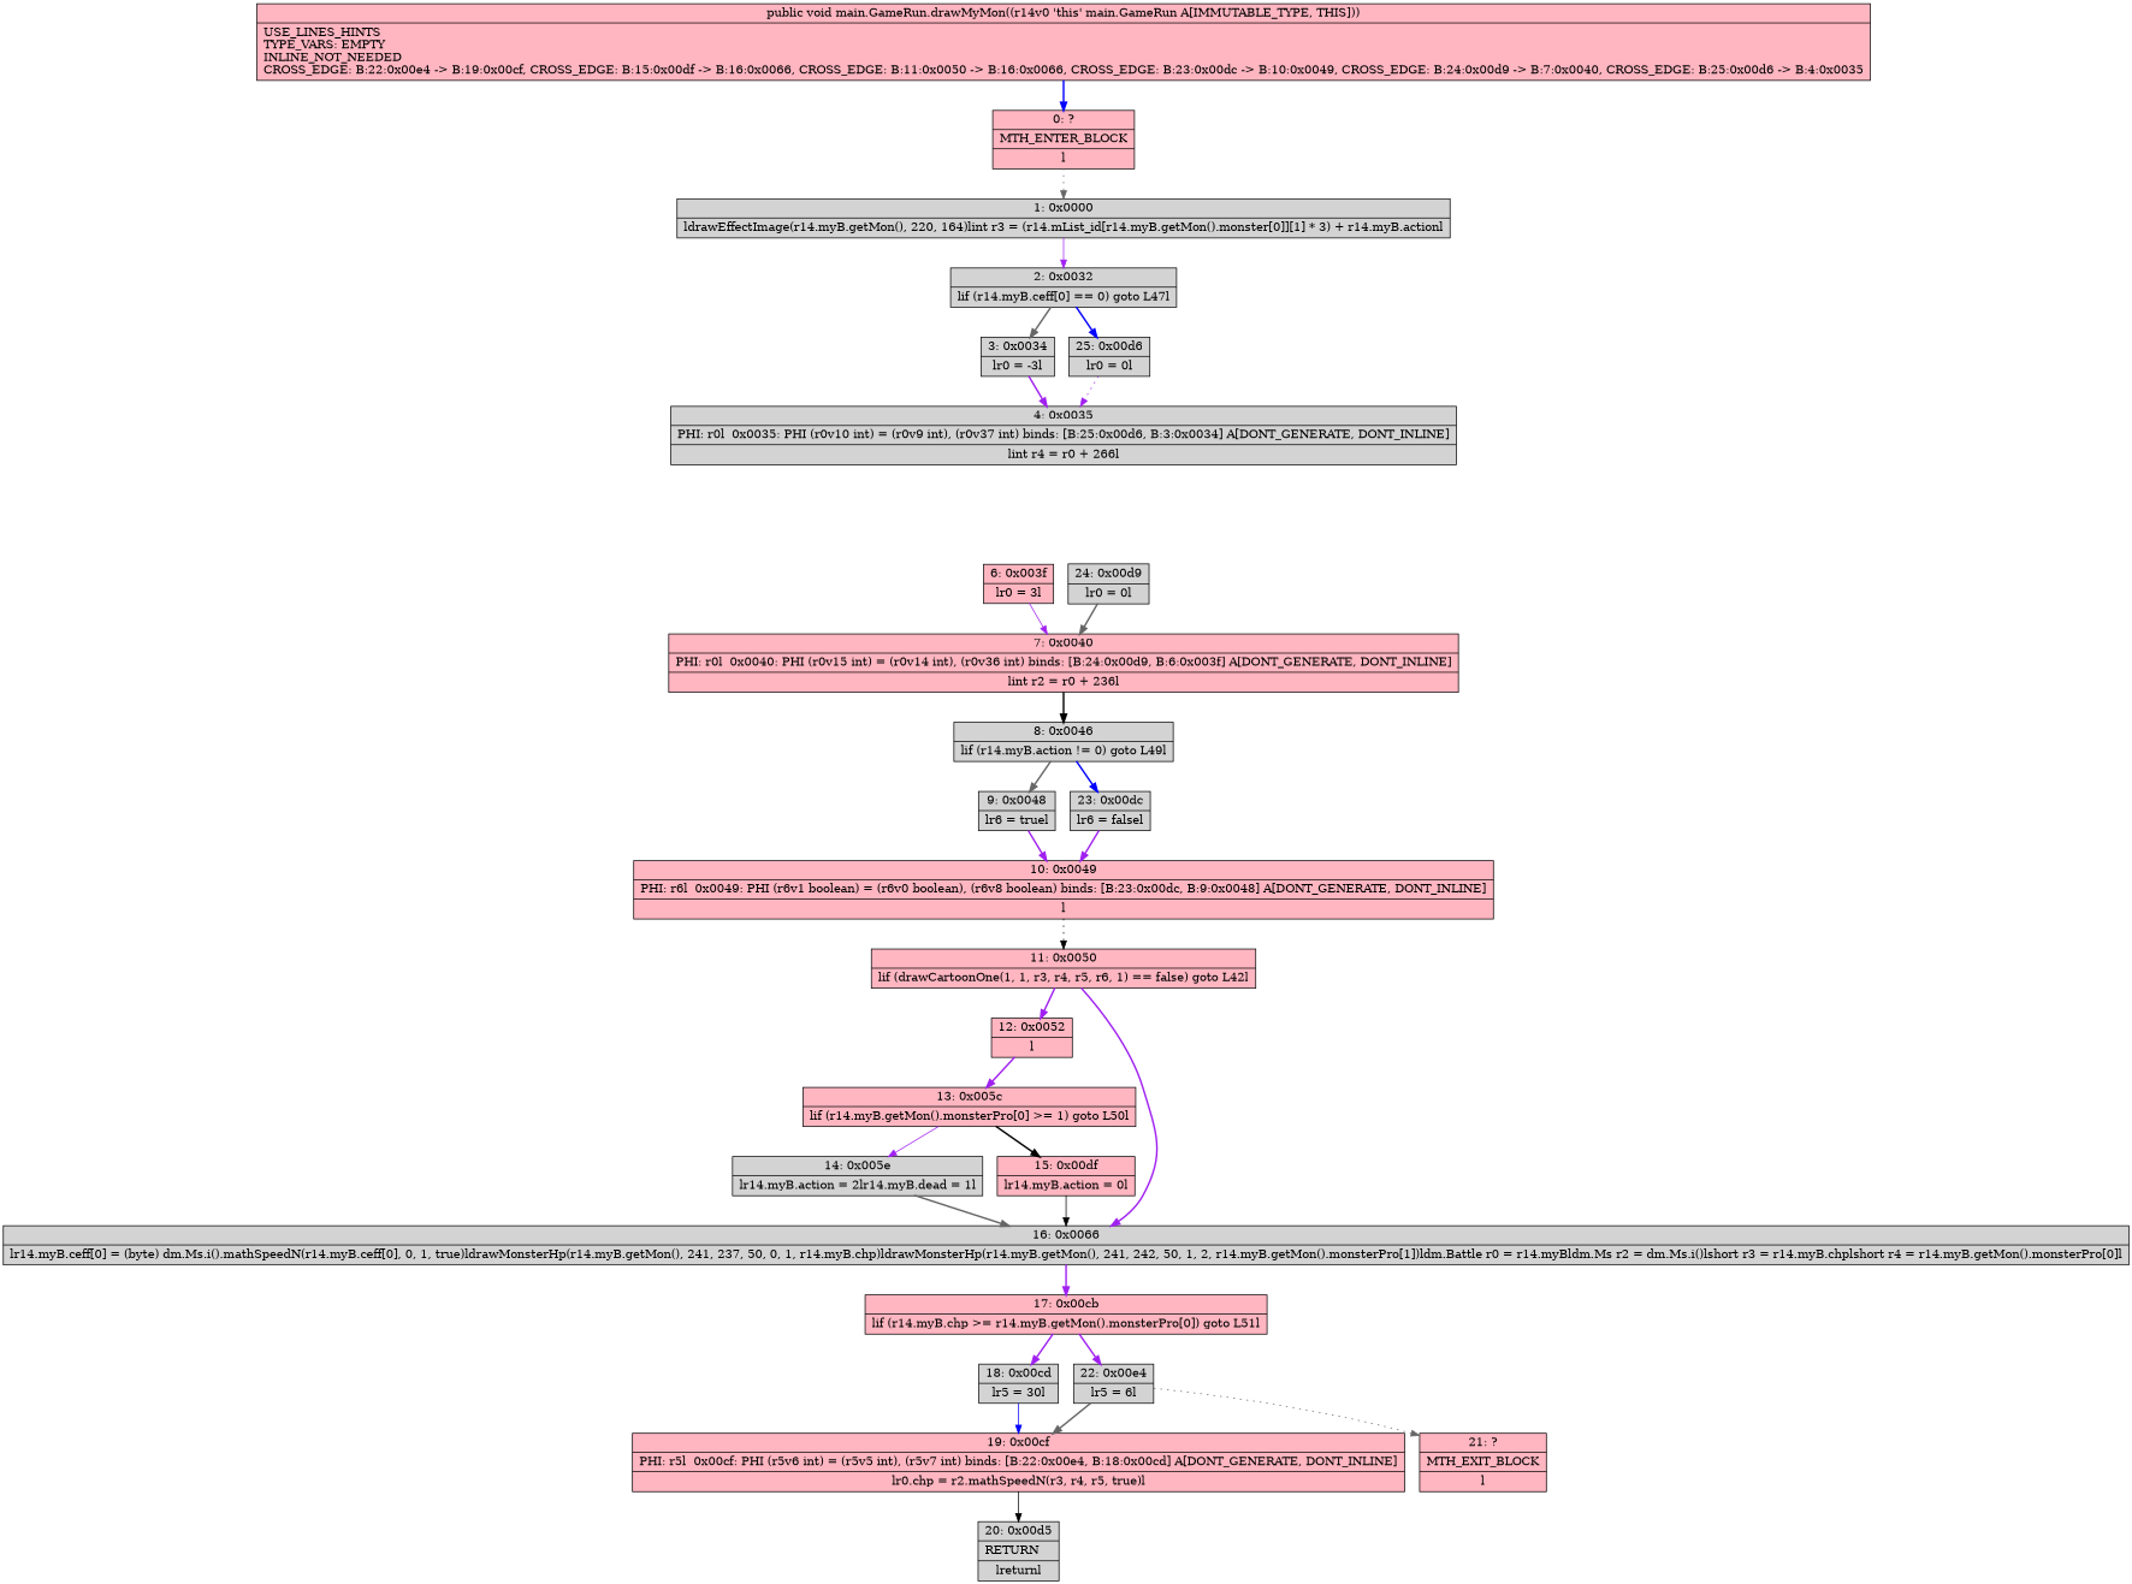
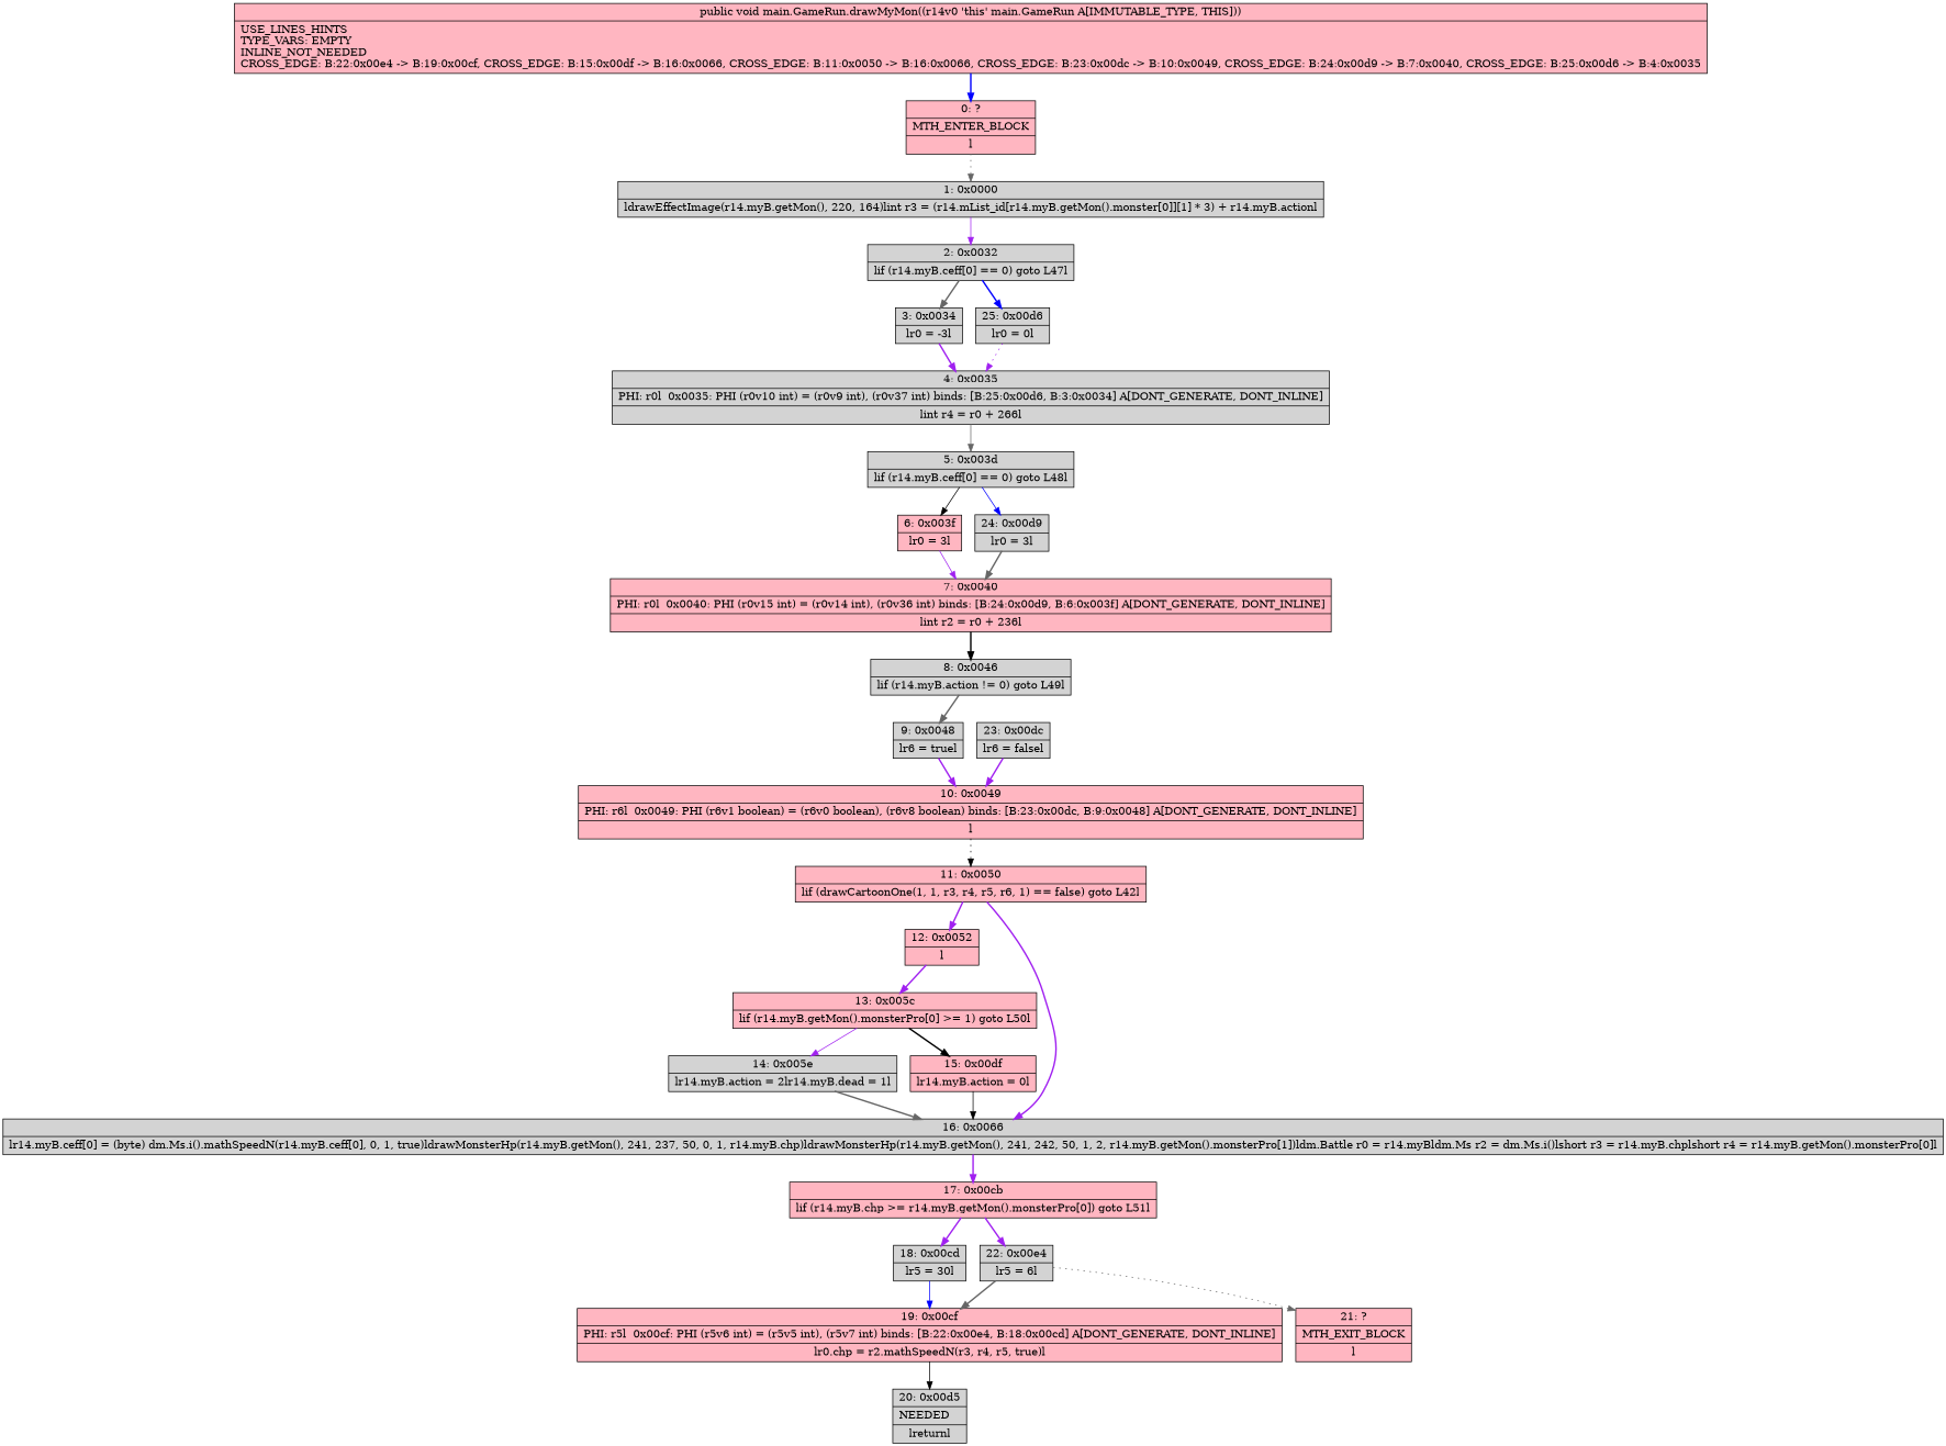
  digraph {
    node [fillcolor=lightgrey shape=record style=filled]
    edge [color=purple style=bold]
    n1 [fillcolor=lightpink label="{0\:\ ?|MTH_ENTER_BLOCK\l|l}"]
    n2 [label="{1\:\ 0x0000|ldrawEffectImage(r14.myB.getMon(), 220, 164)lint r3 = (r14.mList_id[r14.myB.getMon().monster[0]][1] * 3) + r14.myB.actionl}"]
    n3 [label="{2\:\ 0x0032|lif (r14.myB.ceff[0] == 0) goto L47l}"]
    n4 [label="{3\:\ 0x0034|lr0 = \-3l}"]
    n5 [label="{25\:\ 0x00d6|lr0 = 0l}"]
    n6 [label="{4\:\ 0x0035|PHI: r0l  0x0035: PHI (r0v10 int) = (r0v9 int), (r0v37 int) binds: [B:25:0x00d6, B:3:0x0034] A[DONT_GENERATE, DONT_INLINE]\l|lint r4 = r0 + 266l}"]
+   n7 [label="{5\:\ 0x003d|lif (r14.myB.ceff[0] == 0) goto L48l}"]
    n8 [fillcolor=lightpink label="{6\:\ 0x003f|lr0 = 3l}"]
-   n9 [label="{24\:\ 0x00d9|lr0 = 0l}"]
+   n9 [label="{24\:\ 0x00d9|lr0 = 3l}"]
    n10 [fillcolor=lightpink label="{7\:\ 0x0040|PHI: r0l  0x0040: PHI (r0v15 int) = (r0v14 int), (r0v36 int) binds: [B:24:0x00d9, B:6:0x003f] A[DONT_GENERATE, DONT_INLINE]\l|lint r2 = r0 + 236l}"]
    n11 [label="{8\:\ 0x0046|lif (r14.myB.action != 0) goto L49l}"]
    n12 [label="{9\:\ 0x0048|lr6 = truel}"]
    n13 [label="{23\:\ 0x00dc|lr6 = falsel}"]
    n14 [fillcolor=lightpink label="{10\:\ 0x0049|PHI: r6l  0x0049: PHI (r6v1 boolean) = (r6v0 boolean), (r6v8 boolean) binds: [B:23:0x00dc, B:9:0x0048] A[DONT_GENERATE, DONT_INLINE]\l|l}"]
    n15 [fillcolor=lightpink label="{11\:\ 0x0050|lif (drawCartoonOne(1, 1, r3, r4, r5, r6, 1) == false) goto L42l}"]
    n16 [fillcolor=lightpink label="{12\:\ 0x0052|l}"]
    n17 [label="{16\:\ 0x0066|lr14.myB.ceff[0] = (byte) dm.Ms.i().mathSpeedN(r14.myB.ceff[0], 0, 1, true)ldrawMonsterHp(r14.myB.getMon(), 241, 237, 50, 0, 1, r14.myB.chp)ldrawMonsterHp(r14.myB.getMon(), 241, 242, 50, 1, 2, r14.myB.getMon().monsterPro[1])ldm.Battle r0 = r14.myBldm.Ms r2 = dm.Ms.i()lshort r3 = r14.myB.chplshort r4 = r14.myB.getMon().monsterPro[0]l}"]
    n18 [fillcolor=lightpink label="{13\:\ 0x005c|lif (r14.myB.getMon().monsterPro[0] \>= 1) goto L50l}"]
    n19 [fillcolor=lightpink label="{17\:\ 0x00cb|lif (r14.myB.chp \>= r14.myB.getMon().monsterPro[0]) goto L51l}"]
    n20 [label="{14\:\ 0x005e|lr14.myB.action = 2lr14.myB.dead = 1l}"]
    n21 [fillcolor=lightpink label="{15\:\ 0x00df|lr14.myB.action = 0l}"]
    n22 [label="{18\:\ 0x00cd|lr5 = 30l}"]
    n23 [label="{22\:\ 0x00e4|lr5 = 6l}"]
    n24 [fillcolor=lightpink label="{19\:\ 0x00cf|PHI: r5l  0x00cf: PHI (r5v6 int) = (r5v5 int), (r5v7 int) binds: [B:22:0x00e4, B:18:0x00cd] A[DONT_GENERATE, DONT_INLINE]\l|lr0.chp = r2.mathSpeedN(r3, r4, r5, true)l}"]
    n25 [fillcolor=lightpink label="{21\:\ ?|MTH_EXIT_BLOCK\l|l}"]
-   n26 [label="{20\:\ 0x00d5|RETURN\l|lreturnl}"]
+   n26 [label="{20\:\ 0x00d5|NEEDED\l|lreturnl}"]
    n27 [fillcolor=lightpink label="{public void main.GameRun.drawMyMon((r14v0 'this' main.GameRun A[IMMUTABLE_TYPE, THIS]))  | USE_LINES_HINTS\lTYPE_VARS: EMPTY\lINLINE_NOT_NEEDED\lCROSS_EDGE: B:22:0x00e4 \-\> B:19:0x00cf, CROSS_EDGE: B:15:0x00df \-\> B:16:0x0066, CROSS_EDGE: B:11:0x0050 \-\> B:16:0x0066, CROSS_EDGE: B:23:0x00dc \-\> B:10:0x0049, CROSS_EDGE: B:24:0x00d9 \-\> B:7:0x0040, CROSS_EDGE: B:25:0x00d6 \-\> B:4:0x0035\l}"]
    n1 -> n2 [color=gray40 style=dotted]
    n2 -> n3 [style=solid]
    n3 -> n4 [color=gray40]
    n3 -> n5 [color=blue]
    n4 -> n6
    n5 -> n6 [style=dotted]
+   n6 -> n7 [color=gray40 style=solid]
+   n7 -> n8 [color=black style=solid]
+   n7 -> n9 [color=blue style=solid]
    n8 -> n10 [style=solid]
    n9 -> n10 [color=gray40]
    n10 -> n11 [color=black]
    n11 -> n12 [color=gray40]
-   n11 -> n13 [color=blue]
    n12 -> n14
    n13 -> n14
    n14 -> n15 [color=black style=dotted]
    n15 -> n16
    n15 -> n17
    n16 -> n18
    n17 -> n19
    n18 -> n20 [style=solid]
    n18 -> n21 [color=black]
    n19 -> n22
    n19 -> n23
    n20 -> n17 [color=gray40]
    n21 -> n17 [color=black style=solid]
    n22 -> n24 [color=blue style=solid]
    n23 -> n24 [color=gray40]
    n23 -> n25 [color=gray40 style=dotted]
    n24 -> n26 [color=black style=solid]
    n27 -> n1 [color=blue]
  }
